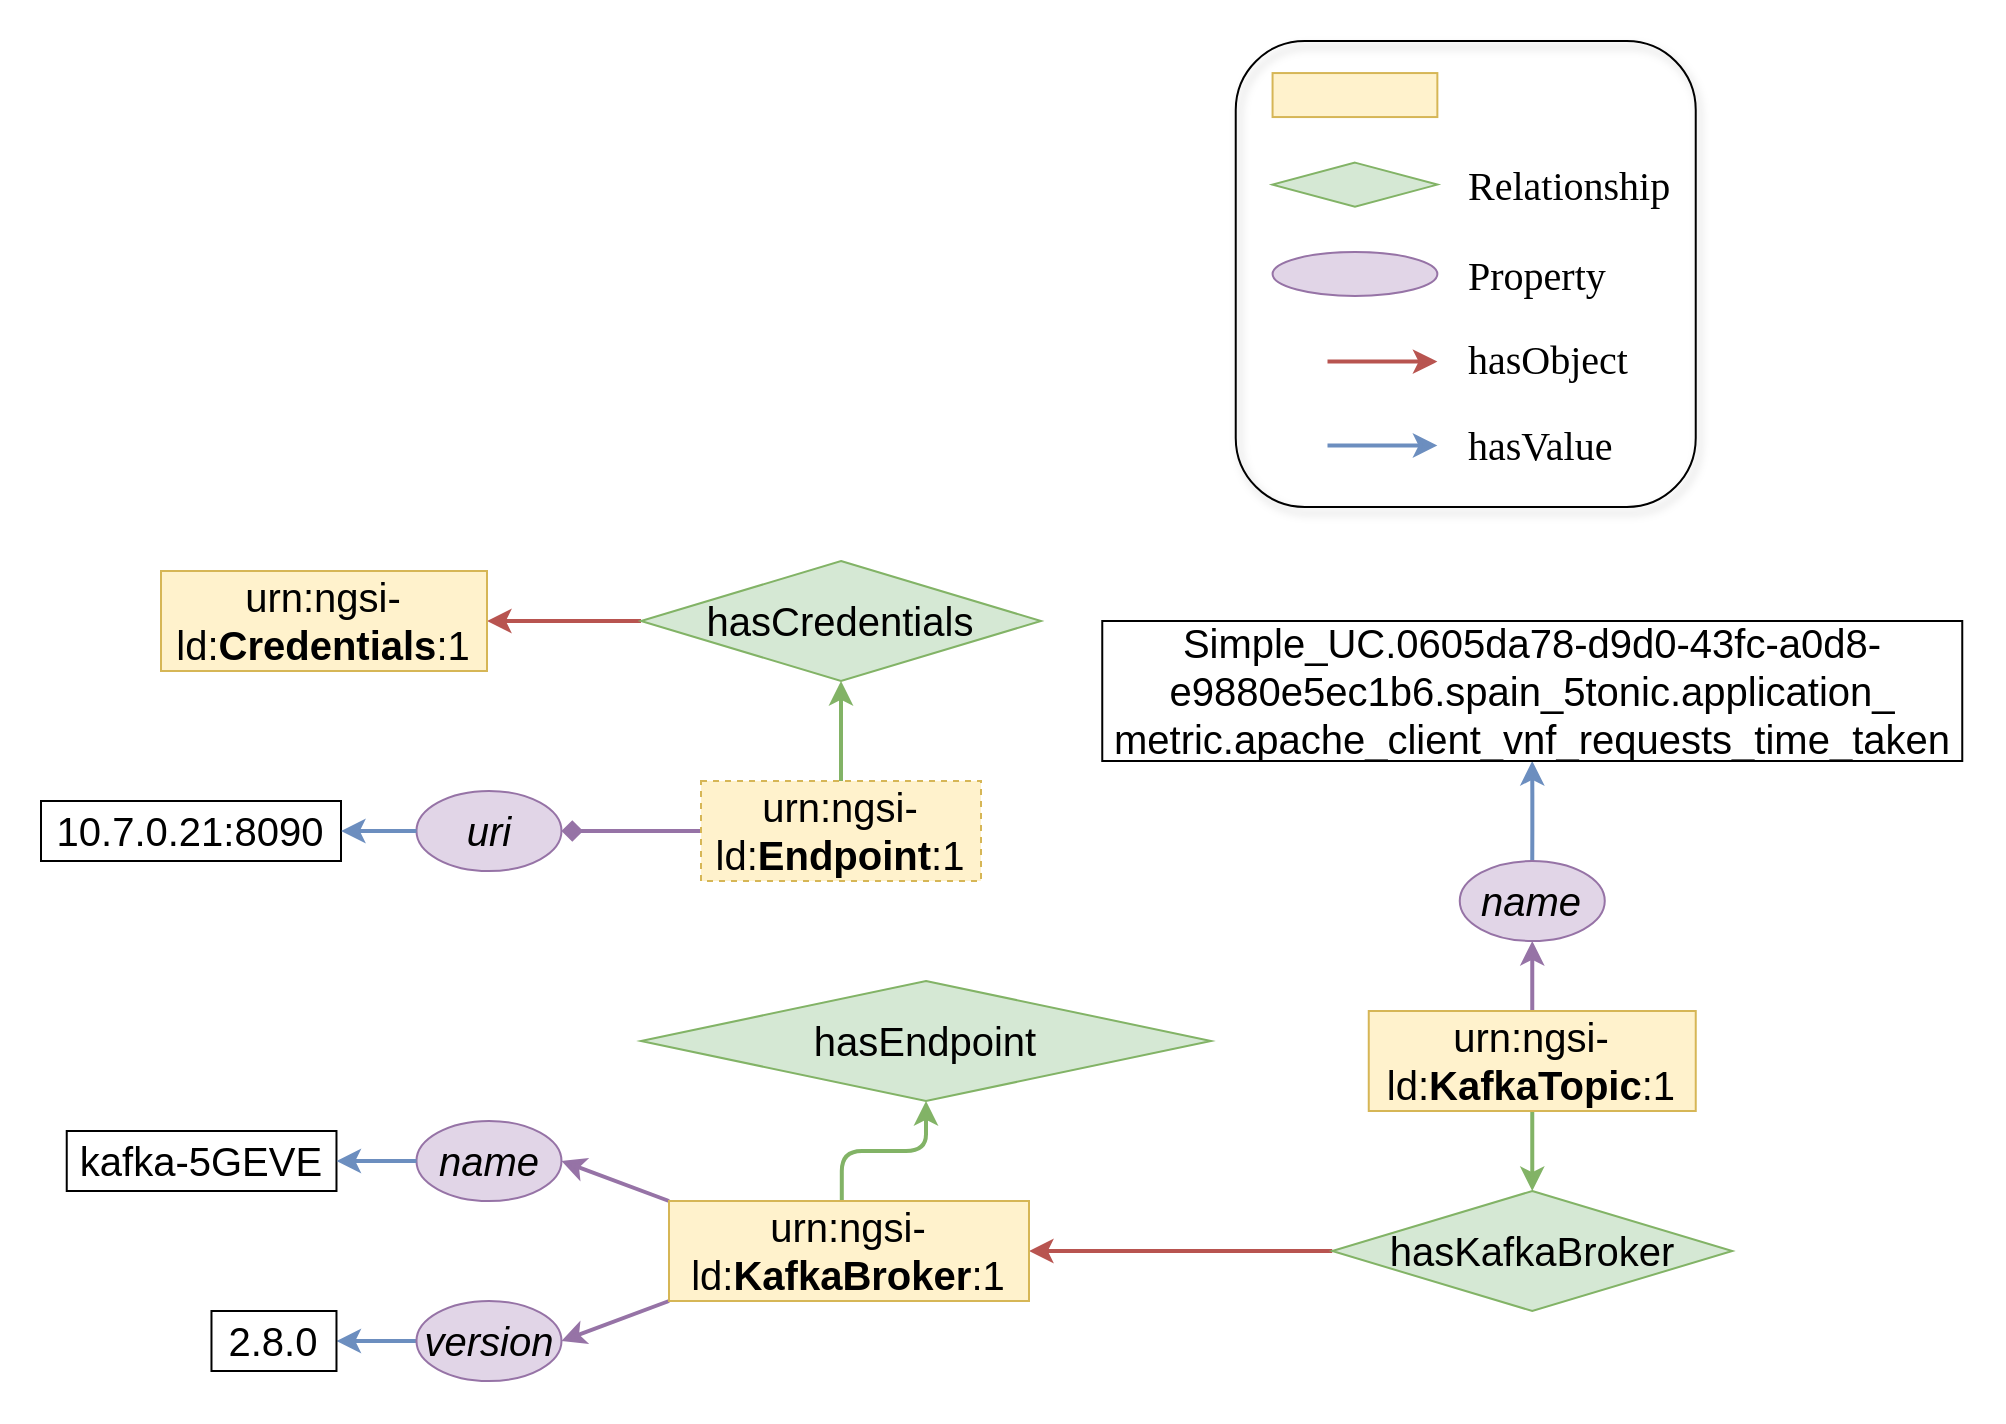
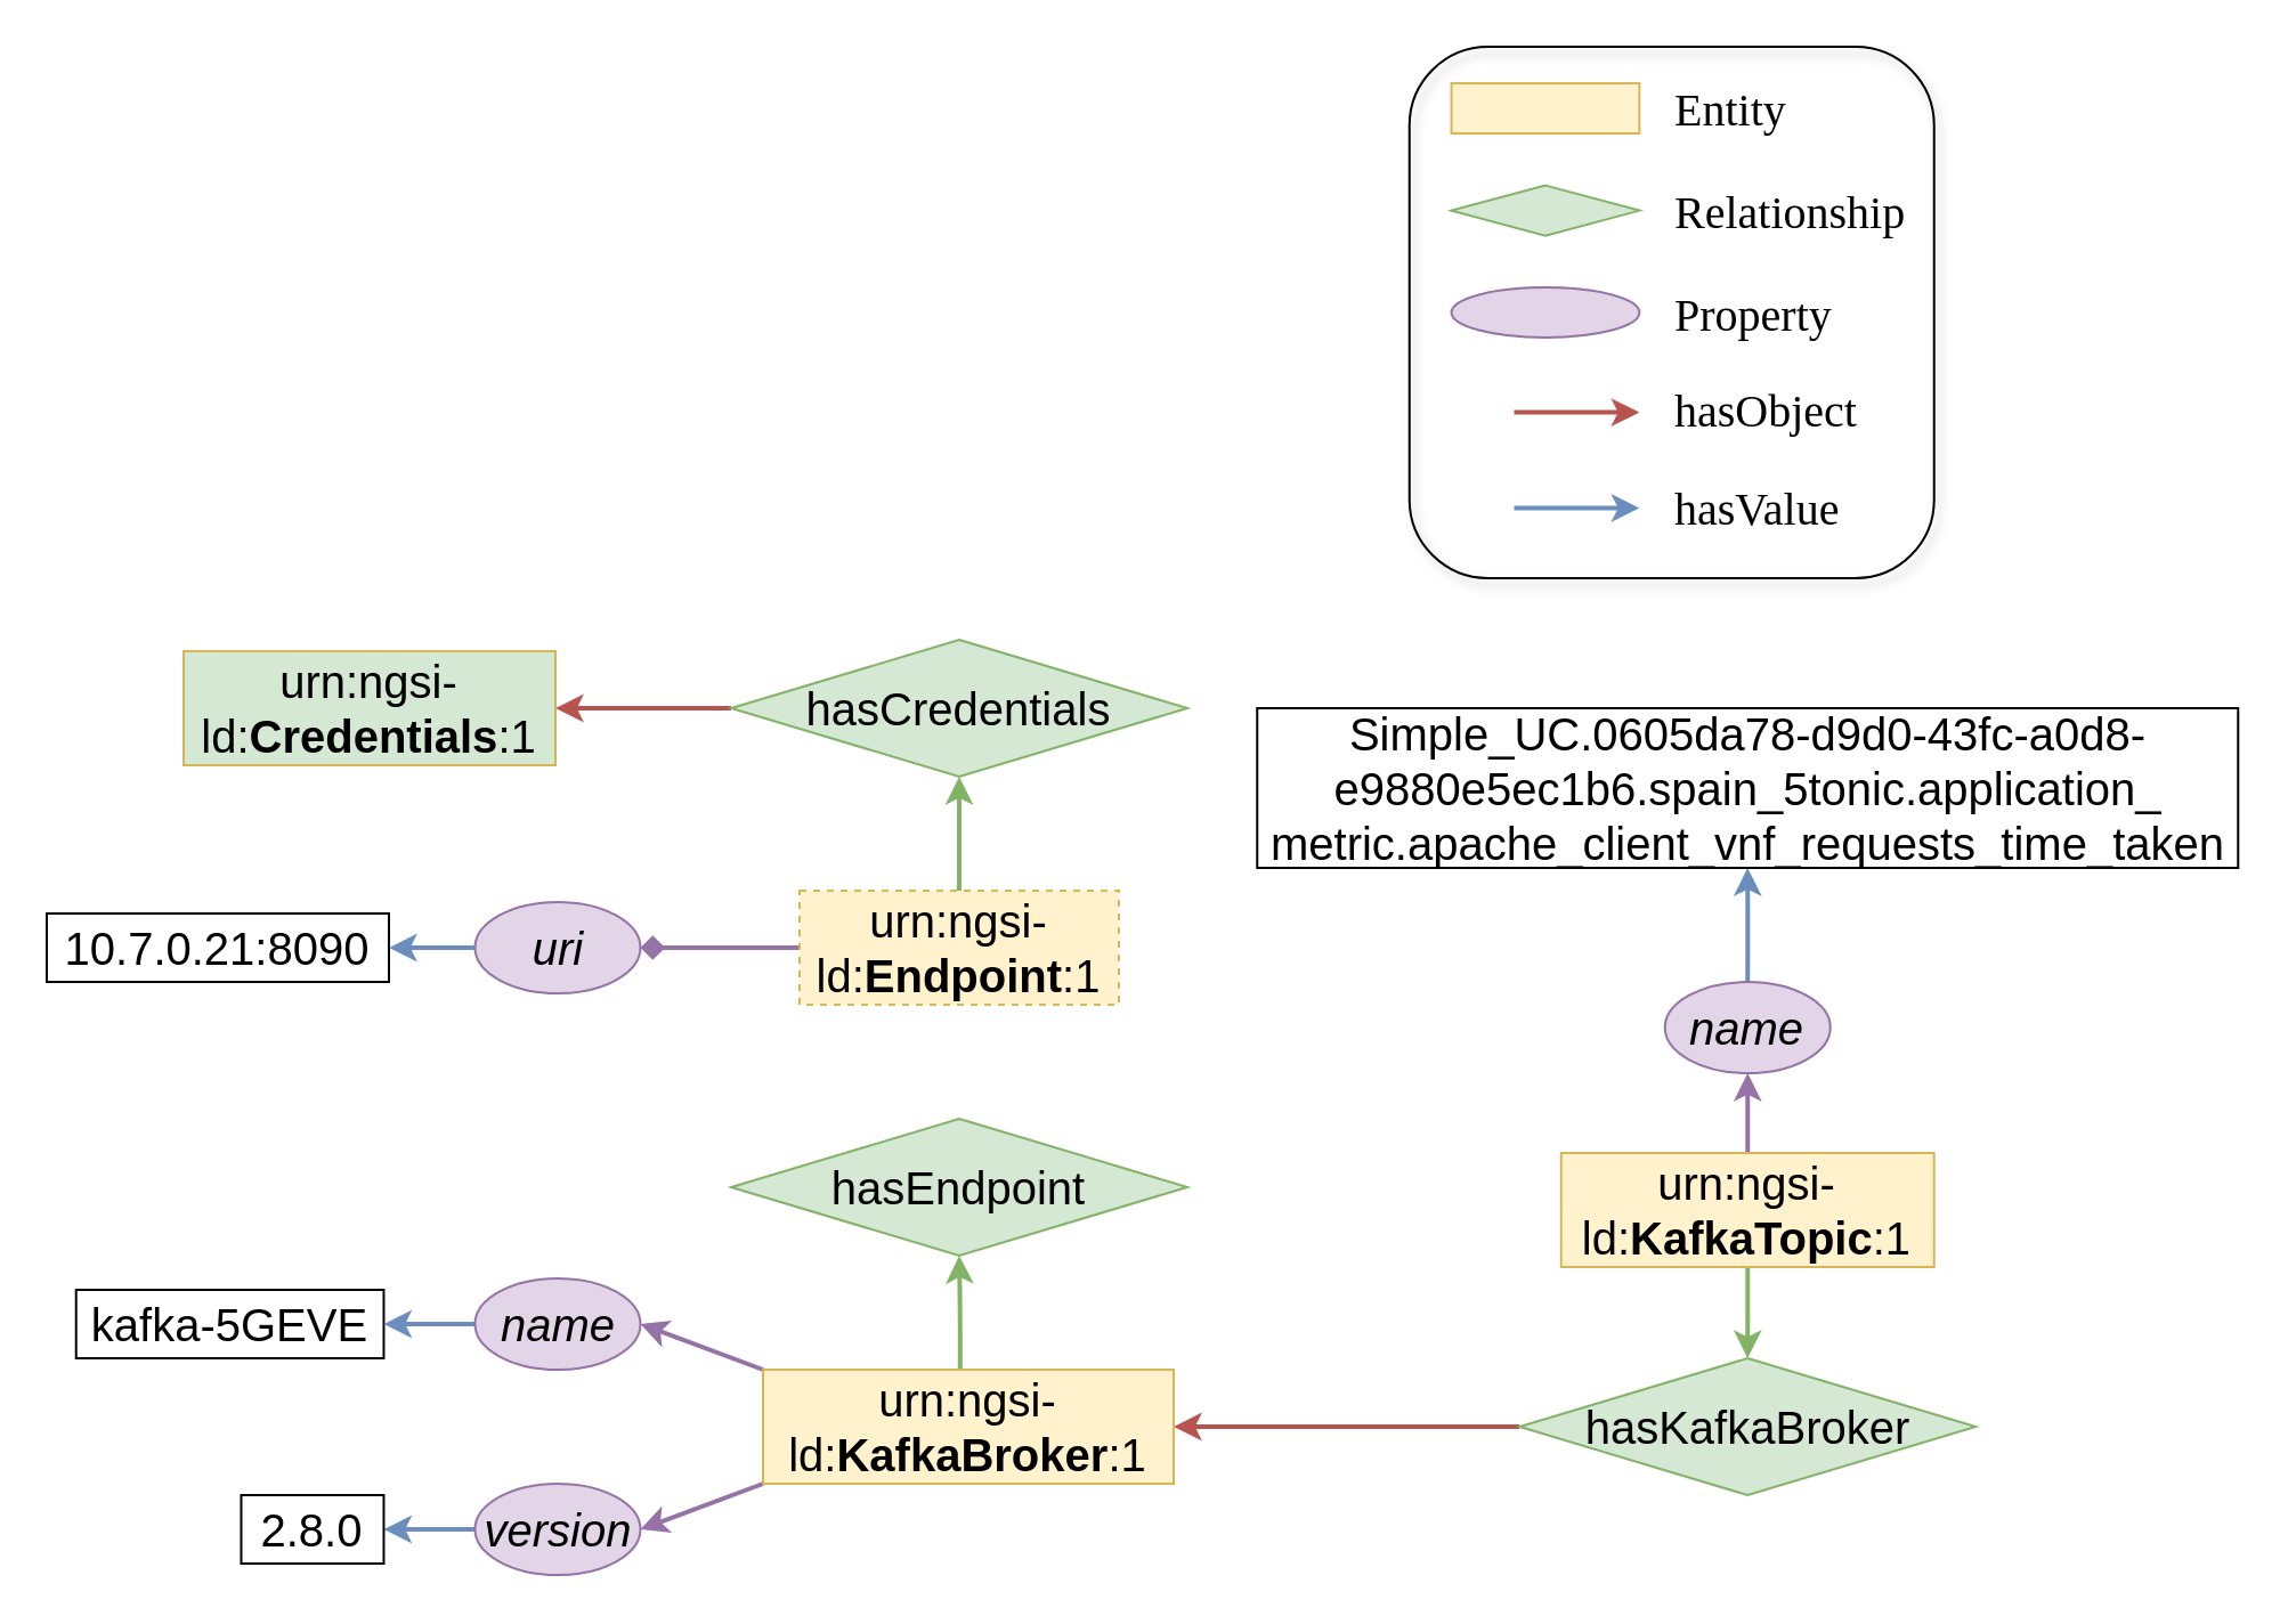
  <mxCell id="0" />
  <mxCell id="1" parent="0" />
  <mxCell id="2" value="uri" style="ellipse;whiteSpace=wrap;html=1;align=center;fillColor=#e1d5e7;strokeColor=#9673a6;fontStyle=2;fontSize=20;" parent="1" vertex="1"><mxGeometry x="207.74" y="395" width="72.5" height="40" as="geometry" /></mxCell>
  <mxCell id="3" value="10.7.0.21:8090" style="html=1;align=center;fontSize=20;whiteSpace=wrap;" parent="1" vertex="1"><mxGeometry x="20" y="400" width="150" height="30" as="geometry" /></mxCell>
  <mxCell id="4" value="" style="edgeStyle=orthogonalEdgeStyle;rounded=1;orthogonalLoop=1;jettySize=auto;html=1;endArrow=classic;fontFamily=Helvetica;fontSize=11;strokeColor=#82b366;strokeWidth=2;fillColor=#d5e8d4;exitX=0.48;exitY=0.034;exitDx=0;exitDy=0;exitPerimeter=0;entryX=0.5;entryY=1;entryDx=0;entryDy=0;" parent="1" source="24" target="25" edge="1"><mxGeometry relative="1" as="geometry"><mxPoint x="349.87" y="490" as="sourcePoint" /><mxPoint x="349.931" y="449.967" as="targetPoint" /></mxGeometry></mxCell>
  <mxCell id="5" value="name" style="ellipse;whiteSpace=wrap;html=1;align=center;fillColor=#e1d5e7;strokeColor=#9673a6;fontStyle=2;fontSize=20;" parent="1" vertex="1"><mxGeometry x="207.74" y="560" width="72.5" height="40" as="geometry" /></mxCell>
  <mxCell id="6" value="" style="edgeStyle=orthogonalEdgeStyle;rounded=1;orthogonalLoop=1;jettySize=auto;html=1;endArrow=classic;fontFamily=Helvetica;fontSize=11;strokeColor=#6c8ebf;strokeWidth=2;fillColor=#dae8fc;" parent="1" source="7" target="8" edge="1"><mxGeometry relative="1" as="geometry" /></mxCell>
  <mxCell id="7" value="version" style="ellipse;whiteSpace=wrap;html=1;align=center;fillColor=#e1d5e7;strokeColor=#9673a6;fontStyle=2;fontSize=20;" parent="1" vertex="1"><mxGeometry x="207.74" y="650" width="72.5" height="40" as="geometry" /></mxCell>
  <mxCell id="8" value="2.8.0" style="html=1;align=center;fontSize=20;whiteSpace=wrap;" parent="1" vertex="1"><mxGeometry x="105.24" y="655" width="62.5" height="30" as="geometry" /></mxCell>
  <mxCell id="9" style="rounded=1;orthogonalLoop=1;jettySize=auto;html=1;exitX=0;exitY=1;exitDx=0;exitDy=0;entryX=1;entryY=0.5;entryDx=0;entryDy=0;strokeColor=#9673a6;strokeWidth=2;fillColor=#e1d5e7;" parent="1" source="24" target="7" edge="1"><mxGeometry relative="1" as="geometry"><mxPoint x="287.87" y="530" as="sourcePoint" /><mxPoint x="1119.87" y="670" as="targetPoint" /></mxGeometry></mxCell>
  <mxCell id="10" style="rounded=1;orthogonalLoop=1;jettySize=auto;html=1;exitX=0;exitY=0;exitDx=0;exitDy=0;strokeColor=#9673a6;strokeWidth=2;fillColor=#e1d5e7;entryX=1;entryY=0.5;entryDx=0;entryDy=0;" parent="1" source="24" target="5" edge="1"><mxGeometry relative="1" as="geometry"><mxPoint x="287.87" y="490" as="sourcePoint" /><mxPoint x="234.87" y="460" as="targetPoint" /></mxGeometry></mxCell>
  <mxCell id="11" value="kafka-5GEVE" style="html=1;align=center;fontSize=20;whiteSpace=wrap;" parent="1" vertex="1"><mxGeometry x="32.87" y="565" width="134.87" height="30" as="geometry" /></mxCell>
  <mxCell id="12" value="" style="edgeStyle=orthogonalEdgeStyle;rounded=1;orthogonalLoop=1;jettySize=auto;html=1;endArrow=classic;fontFamily=Helvetica;fontSize=11;strokeColor=#6c8ebf;strokeWidth=2;fillColor=#dae8fc;exitX=0;exitY=0.5;exitDx=0;exitDy=0;entryX=1;entryY=0.5;entryDx=0;entryDy=0;" parent="1" source="5" target="11" edge="1"><mxGeometry relative="1" as="geometry"><mxPoint x="55.86" y="650" as="sourcePoint" /><mxPoint x="55.91" y="680" as="targetPoint" /></mxGeometry></mxCell>
  <mxCell id="13" value="" style="endArrow=classic;html=1;fillColor=#f8cecc;strokeColor=#b85450;strokeWidth=2;exitX=0;exitY=0.5;exitDx=0;exitDy=0;entryX=1;entryY=0.5;entryDx=0;entryDy=0;" parent="1" source="26" target="41" edge="1"><mxGeometry relative="1" as="geometry"><mxPoint x="284.87" y="300" as="sourcePoint" /><mxPoint x="254.87" y="300" as="targetPoint" /></mxGeometry></mxCell>
  <mxCell id="14" style="rounded=1;orthogonalLoop=1;jettySize=auto;html=1;exitX=0;exitY=0.5;exitDx=0;exitDy=0;strokeColor=#9673a6;strokeWidth=2;fillColor=#e1d5e7;entryX=1;entryY=0.5;entryDx=0;entryDy=0;endArrow=diamond;" parent="1" source="40" target="2" edge="1"><mxGeometry relative="1" as="geometry"><mxPoint x="299.87" y="375" as="sourcePoint" /><mxPoint x="405.87" y="425" as="targetPoint" /></mxGeometry></mxCell>
  <mxCell id="15" value="" style="edgeStyle=orthogonalEdgeStyle;rounded=1;orthogonalLoop=1;jettySize=auto;html=1;endArrow=classic;fontFamily=Helvetica;fontSize=11;strokeColor=#82b366;strokeWidth=2;fillColor=#d5e8d4;entryX=0.5;entryY=1;entryDx=0;entryDy=0;exitX=0.5;exitY=0;exitDx=0;exitDy=0;" parent="1" source="40" target="26" edge="1"><mxGeometry relative="1" as="geometry"><mxPoint x="349.87" y="315" as="sourcePoint" /><mxPoint x="349.87" y="280" as="targetPoint" /></mxGeometry></mxCell>
  <mxCell id="16" value="" style="edgeStyle=orthogonalEdgeStyle;rounded=1;orthogonalLoop=1;jettySize=auto;html=1;endArrow=classic;fontFamily=Helvetica;fontSize=11;strokeColor=#6c8ebf;strokeWidth=2;fillColor=#dae8fc;exitX=0;exitY=0.5;exitDx=0;exitDy=0;" parent="1" source="2" target="3" edge="1"><mxGeometry relative="1" as="geometry"><mxPoint x="-21.86" y="480" as="sourcePoint" /><mxPoint x="-21.86" y="510" as="targetPoint" /></mxGeometry></mxCell>
  <mxCell id="17" value="" style="edgeStyle=orthogonalEdgeStyle;rounded=1;orthogonalLoop=1;jettySize=auto;html=1;strokeColor=#b85450;strokeWidth=2;fillColor=#f8cecc;exitX=0;exitY=0.5;exitDx=0;exitDy=0;entryX=1;entryY=0.5;entryDx=0;entryDy=0;" parent="1" source="23" target="24" edge="1"><mxGeometry relative="1" as="geometry"><mxPoint x="453.99" y="510" as="sourcePoint" /><mxPoint x="411.87" y="510" as="targetPoint" /></mxGeometry></mxCell>
  <mxCell id="18" value="" style="edgeStyle=orthogonalEdgeStyle;rounded=1;orthogonalLoop=1;jettySize=auto;html=1;endArrow=classic;fontFamily=Helvetica;fontSize=11;strokeColor=#82b366;strokeWidth=2;fillColor=#d5e8d4;exitX=0.5;exitY=1;exitDx=0;exitDy=0;entryX=0.5;entryY=0;entryDx=0;entryDy=0;" parent="1" source="39" target="23" edge="1"><mxGeometry relative="1" as="geometry"><mxPoint x="603.63" y="445" as="sourcePoint" /><mxPoint x="603.63" y="480" as="targetPoint" /></mxGeometry></mxCell>
  <mxCell id="19" value="" style="edgeStyle=orthogonalEdgeStyle;rounded=1;orthogonalLoop=1;jettySize=auto;html=1;endArrow=classic;fontFamily=Helvetica;fontSize=11;strokeColor=#6c8ebf;strokeWidth=2;fillColor=#dae8fc;" parent="1" source="20" target="21" edge="1"><mxGeometry relative="1" as="geometry" /></mxCell>
  <mxCell id="20" value="name" style="ellipse;whiteSpace=wrap;html=1;align=center;fillColor=#e1d5e7;strokeColor=#9673a6;fontStyle=2;fontSize=20;" parent="1" vertex="1"><mxGeometry x="729.38" y="430" width="72.5" height="40" as="geometry" /></mxCell>
  <mxCell id="21" value="&lt;span lang=&quot;ES&quot;&gt;Simple_UC.0605da78-d9d0-43fc-a0d8-e9880e5ec1b6.spain_5tonic.application_&lt;br&gt;metric.apache_client_vnf_requests_time_taken&lt;/span&gt;" style="html=1;align=center;fontSize=20;whiteSpace=wrap;" parent="1" vertex="1"><mxGeometry x="550.63" y="310" width="430" height="70" as="geometry" /></mxCell>
  <mxCell id="22" style="rounded=1;orthogonalLoop=1;jettySize=auto;html=1;strokeColor=#9673a6;strokeWidth=2;fillColor=#e1d5e7;exitX=0.5;exitY=0;exitDx=0;exitDy=0;entryX=0.5;entryY=1;entryDx=0;entryDy=0;" parent="1" source="39" target="20" edge="1"><mxGeometry relative="1" as="geometry"><mxPoint x="554.26" y="405" as="sourcePoint" /><mxPoint x="553.77" y="360" as="targetPoint" /></mxGeometry></mxCell>
  <mxCell id="23" value="hasKafkaBroker" style="shape=rhombus;perimeter=rhombusPerimeter;whiteSpace=wrap;html=1;align=center;fillColor=#d5e8d4;strokeColor=#82b366;fontSize=20;" parent="1" vertex="1"><mxGeometry x="665.63" y="595" width="200" height="60" as="geometry" /></mxCell>
  <mxCell id="24" value="urn:ngsi-ld:&lt;b&gt;KafkaBroker&lt;/b&gt;:1" style="whiteSpace=wrap;html=1;align=center;fillColor=#fff2cc;strokeColor=#d6b656;fontSize=20;" parent="1" vertex="1"><mxGeometry x="334" y="600" width="180" height="50" as="geometry" /></mxCell>
- <mxCell id="25" value="hasEndpoint" style="shape=rhombus;perimeter=rhombusPerimeter;whiteSpace=wrap;html=1;align=center;fillColor=#d5e8d4;strokeColor=#82b366;fontSize=20;" parent="1" vertex="1"><mxGeometry x="320" y="490" width="285" height="60" as="geometry" /></mxCell>
+ <mxCell id="25" value="hasEndpoint" style="shape=rhombus;perimeter=rhombusPerimeter;whiteSpace=wrap;html=1;align=center;fillColor=#d5e8d4;strokeColor=#82b366;fontSize=20;" parent="1" vertex="1"><mxGeometry x="320" y="490" width="200" height="60" as="geometry" /></mxCell>
  <mxCell id="26" value="hasCredentials" style="shape=rhombus;perimeter=rhombusPerimeter;whiteSpace=wrap;html=1;align=center;fillColor=#d5e8d4;strokeColor=#82b366;fontSize=20;" parent="1" vertex="1"><mxGeometry x="320" y="280" width="200" height="60" as="geometry" /></mxCell>
  <mxCell id="27" value="" style="group" parent="1" vertex="1" connectable="0"><mxGeometry x="617.37" y="20" width="230" height="233" as="geometry" /></mxCell>
  <mxCell id="28" value="" style="rounded=1;whiteSpace=wrap;html=1;fillColor=none;glass=0;shadow=1;sketch=0;container=0;fontSize=16;" parent="27" vertex="1"><mxGeometry width="230" height="233" as="geometry" /></mxCell>
  <mxCell id="29" value="hasObject" style="text;html=1;strokeColor=none;fillColor=none;align=left;verticalAlign=middle;whiteSpace=wrap;rounded=0;labelBorderColor=none;fontSize=20;fontFamily=Tahoma;" parent="27" vertex="1"><mxGeometry x="114.554" y="151.308" width="96.136" height="15.957" as="geometry" /></mxCell>
  <mxCell id="30" value="hasValue" style="text;html=1;strokeColor=none;fillColor=none;align=left;verticalAlign=middle;whiteSpace=wrap;rounded=0;labelBorderColor=none;fontSize=20;fontFamily=Tahoma;" parent="27" vertex="1"><mxGeometry x="114.554" y="194.349" width="96.136" height="15.957" as="geometry" /></mxCell>
  <mxCell id="31" value="Relationship" style="text;html=1;strokeColor=none;fillColor=none;align=left;verticalAlign=middle;whiteSpace=wrap;rounded=0;labelBorderColor=none;fontSize=20;fontFamily=Tahoma;" parent="27" vertex="1"><mxGeometry x="114.549" y="63.832" width="96.136" height="15.957" as="geometry" /></mxCell>
+ <mxCell id="32" value="Entity" style="text;html=1;strokeColor=none;fillColor=none;align=left;verticalAlign=middle;whiteSpace=wrap;rounded=0;labelBorderColor=none;fontSize=20;fontFamily=Tahoma;" parent="27" vertex="1"><mxGeometry x="114.549" y="19.047" width="96.136" height="15.957" as="geometry" /></mxCell>
  <mxCell id="33" value="" style="whiteSpace=wrap;html=1;align=center;fillColor=#fff2cc;strokeColor=#d6b656;labelBorderColor=none;fontSize=16;" parent="27" vertex="1"><mxGeometry x="18.414" y="16.03" width="82.402" height="22" as="geometry" /></mxCell>
  <mxCell id="34" value="" style="shape=rhombus;perimeter=rhombusPerimeter;whiteSpace=wrap;html=1;align=center;fillColor=#d5e8d4;strokeColor=#82b366;labelBorderColor=none;fontSize=16;" parent="27" vertex="1"><mxGeometry x="18.414" y="60.81" width="82.402" height="22" as="geometry" /></mxCell>
  <mxCell id="35" value="" style="ellipse;whiteSpace=wrap;html=1;align=center;fillColor=#e1d5e7;strokeColor=#9673a6;fontStyle=2;labelBorderColor=none;fontSize=16;" parent="27" vertex="1"><mxGeometry x="18.414" y="105.5" width="82.402" height="22" as="geometry" /></mxCell>
  <mxCell id="36" value="Property" style="text;html=1;strokeColor=none;fillColor=none;align=left;verticalAlign=middle;whiteSpace=wrap;rounded=0;labelBorderColor=none;fontSize=20;fontFamily=Tahoma;" parent="27" vertex="1"><mxGeometry x="114.549" y="108.526" width="96.136" height="15.957" as="geometry" /></mxCell>
  <mxCell id="37" value="" style="endArrow=classic;html=1;fillColor=#f8cecc;strokeColor=#b85450;strokeWidth=2;labelBorderColor=none;fontSize=16;" parent="27" edge="1"><mxGeometry x="-202.7" y="130.62" as="geometry"><mxPoint x="45.879" y="160.309" as="sourcePoint" /><mxPoint x="100.814" y="160.309" as="targetPoint" /></mxGeometry></mxCell>
  <mxCell id="38" value="" style="endArrow=classic;html=1;fillColor=#dae8fc;strokeColor=#6c8ebf;strokeWidth=2;labelBorderColor=none;fontSize=16;" parent="27" edge="1"><mxGeometry x="-202.7" y="127.88" as="geometry"><mxPoint x="45.879" y="202.269" as="sourcePoint" /><mxPoint x="100.814" y="202.269" as="targetPoint" /></mxGeometry></mxCell>
  <mxCell id="39" value="urn:ngsi-ld:&lt;b&gt;KafkaTopic&lt;/b&gt;:1" style="whiteSpace=wrap;html=1;align=center;fillColor=#fff2cc;strokeColor=#d6b656;fontSize=20;" parent="1" vertex="1"><mxGeometry x="683.88" y="505" width="163.49" height="50" as="geometry" /></mxCell>
  <mxCell id="40" value="urn:ngsi-ld:&lt;b&gt;Endpoint&lt;/b&gt;:1" style="whiteSpace=wrap;html=1;align=center;fillColor=#fff2cc;strokeColor=#d6b656;fontSize=20;dashed=1;" parent="1" vertex="1"><mxGeometry x="350" y="390" width="140" height="50" as="geometry" /></mxCell>
- <mxCell id="41" value="urn:ngsi-ld:&lt;b style=&quot;font-size: 20px;&quot;&gt;Credentials&lt;/b&gt;:1" style="whiteSpace=wrap;html=1;align=center;fillColor=#fff2cc;strokeColor=#d6b656;fontSize=20;" parent="1" vertex="1"><mxGeometry x="80" y="285" width="163" height="50" as="geometry" /></mxCell>
+ <mxCell id="41" value="urn:ngsi-ld:&lt;b style=&quot;font-size: 20px;&quot;&gt;Credentials&lt;/b&gt;:1" style="whiteSpace=wrap;html=1;align=center;fillColor=#d5e8d4;strokeColor=#d6b656;fontSize=20;" parent="1" vertex="1"><mxGeometry x="80" y="285" width="163" height="50" as="geometry" /></mxCell>
